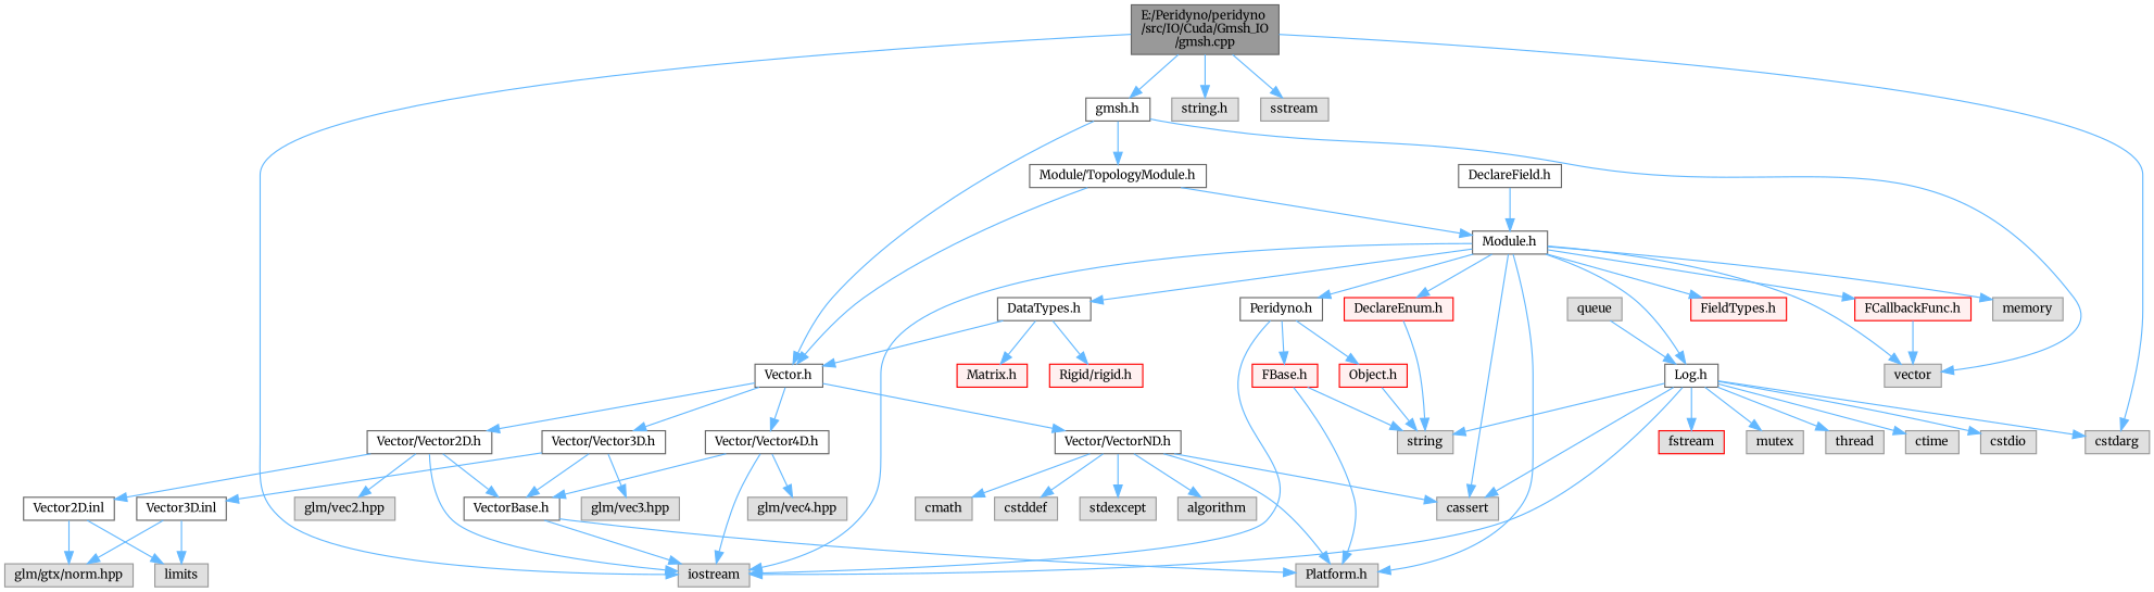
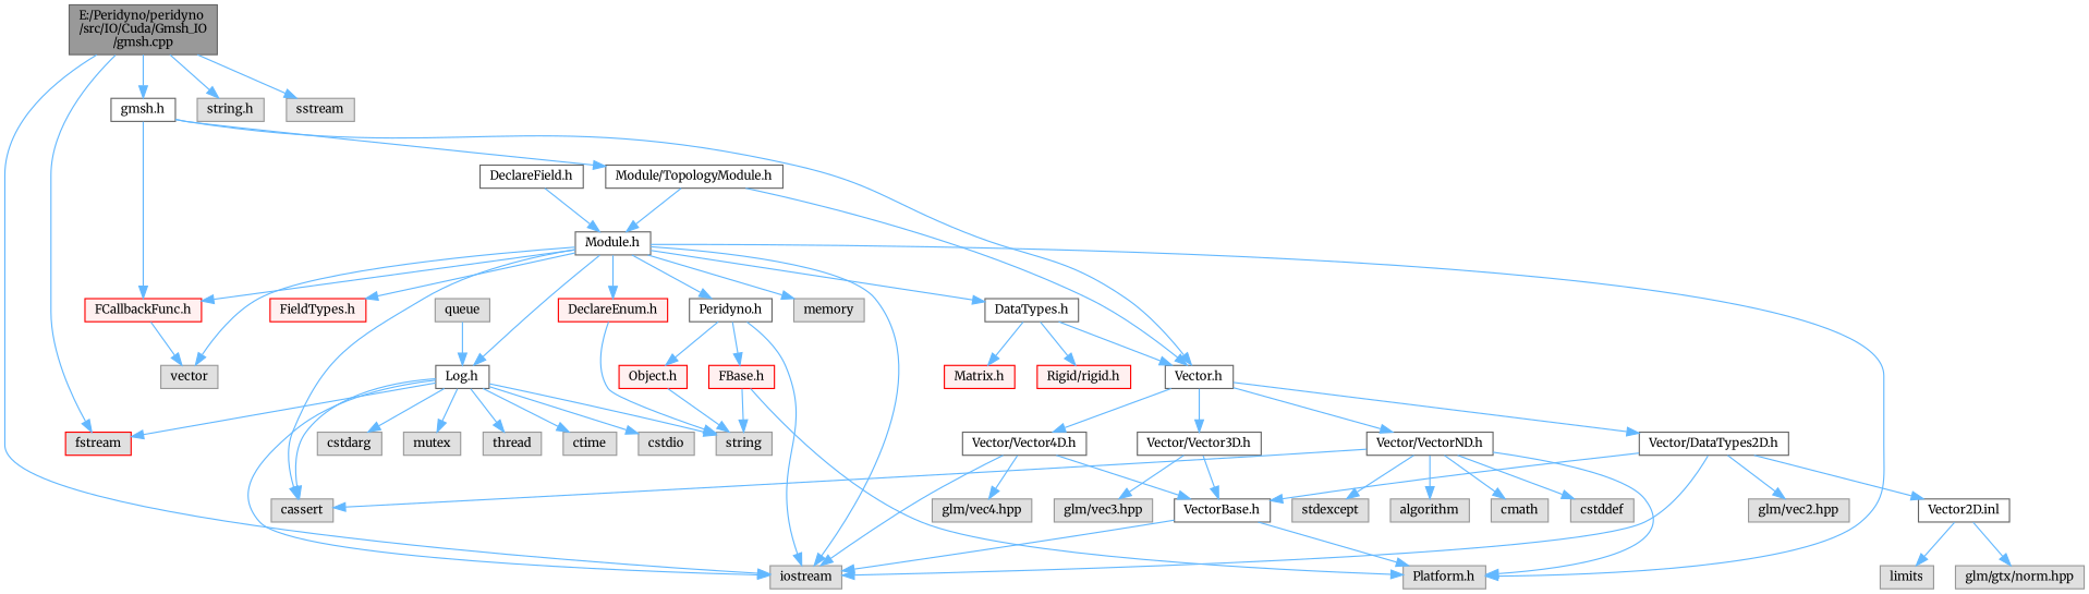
  digraph {
    fontname=Merriweather
    node [color=grey60 fillcolor="#E0E0E0" fontname=Merriweather fontsize=10 shape=box style=filled]
    edge [color=steelblue1 fontname=Merriweather fontsize=10 labelfontname=Helvetica labelfontsize=10 style=solid]
    n1 [color=gray40 fillcolor=grey60 fontcolor=black height=0.2 label="E:/Peridyno/peridyno\l/src/IO/Cuda/Gmsh_IO\l/gmsh.cpp" width=0.4]
    n2 [color=grey40 fillcolor=white height=0.2 label="gmsh.h" width=0.4]
    n3 [height=0.2 label=iostream width=0.4]
    n4 [color=red height=0.2 label=fstream width=0.4]
    n5 [height=0.2 label="string.h" width=0.4]
    n6 [height=0.2 label=sstream width=0.4]
    n7 [height=0.2 label=vector width=0.4]
    n8 [color=grey40 fillcolor=white height=0.2 label="Vector.h" width=0.4]
    n9 [color=grey40 fillcolor=white height=0.2 label="Module/TopologyModule.h" width=0.4]
-   n10 [color=grey40 fillcolor=white height=0.2 label="Vector/Vector2D.h" width=0.4]
+   n10 [color=grey40 fillcolor=white height=0.2 label="Vector/DataTypes2D.h" width=0.4]
    n11 [color=grey40 fillcolor=white height=0.2 label="Vector/Vector3D.h" width=0.4]
    n12 [color=grey40 fillcolor=white height=0.2 label="Vector/Vector4D.h" width=0.4]
    n13 [color=grey40 fillcolor=white height=0.2 label="Vector/VectorND.h" width=0.4]
    n14 [color=grey40 fillcolor=white height=0.2 label="Module.h" width=0.4]
    n15 [height=0.2 label="glm/vec2.hpp" width=0.4]
    n16 [color=grey40 fillcolor=white height=0.2 label="VectorBase.h" width=0.4]
    n17 [color=grey40 fillcolor=white height=0.2 label="Vector2D.inl" width=0.4]
    n18 [height=0.2 label="glm/vec3.hpp" width=0.4]
-   n19 [color=grey40 fillcolor=white height=0.2 label="Vector3D.inl" width=0.4]
    n20 [height=0.2 label="glm/vec4.hpp" width=0.4]
    n21 [height=0.2 label="Platform.h" width=0.4]
    n22 [height=0.2 label=cstddef width=0.4]
    n23 [height=0.2 label=stdexcept width=0.4]
    n24 [height=0.2 label=algorithm width=0.4]
    n25 [height=0.2 label=cmath width=0.4]
    n26 [height=0.2 label=cassert width=0.4]
    n27 [height=0.2 label=limits width=0.4]
    n28 [height=0.2 label="glm/gtx/norm.hpp" width=0.4]
    n29 [height=0.2 label=memory width=0.4]
    n30 [color=grey40 fillcolor=white height=0.2 label="Peridyno.h" width=0.4]
    n31 [color=grey40 fillcolor=white height=0.2 label="Log.h" width=0.4]
    n32 [color=grey40 fillcolor=white height=0.2 label="DataTypes.h" width=0.4]
    n33 [color=red fillcolor="#FFF0F0" height=0.2 label="DeclareEnum.h" width=0.4]
    n34 [color=red fillcolor="#FFF0F0" height=0.2 label="FCallbackFunc.h" width=0.4]
    n35 [color=red fillcolor="#FFF0F0" height=0.2 label="FieldTypes.h" width=0.4]
    n36 [color=red fillcolor="#FFF0F0" height=0.2 label="FBase.h" width=0.4]
    n37 [color=red fillcolor="#FFF0F0" height=0.2 label="Object.h" width=0.4]
    n38 [height=0.2 label=string width=0.4]
    n39 [height=0.2 label=mutex width=0.4]
    n40 [height=0.2 label=thread width=0.4]
    n41 [height=0.2 label=ctime width=0.4]
    n42 [height=0.2 label=cstdio width=0.4]
    n43 [height=0.2 label=cstdarg width=0.4]
    n44 [color=red fillcolor="#FFF0F0" height=0.2 label="Matrix.h" width=0.4]
    n45 [color=red fillcolor="#FFF0F0" height=0.2 label="Rigid/rigid.h" width=0.4]
    n46 [color=grey40 fillcolor=white height=0.2 label="DeclareField.h" width=0.4]
    n47 [height=0.2 label=queue width=0.4]
    n1 -> n2
    n1 -> n3
-   n1 -> n43
+   n1 -> n4
    n1 -> n5
    n1 -> n6
-   n2 -> n7
+   n2 -> n34
    n2 -> n8
    n2 -> n9
    n8 -> n10
    n8 -> n11
    n8 -> n12
    n8 -> n13
    n9 -> n8
    n9 -> n14
    n10 -> n3
    n10 -> n15
    n10 -> n16
    n10 -> n17
    n11 -> n16
    n11 -> n18
-   n11 -> n19
    n12 -> n3
    n12 -> n16
    n12 -> n20
    n13 -> n21
    n13 -> n22
    n13 -> n23
    n13 -> n24
    n13 -> n25
    n13 -> n26
    n14 -> n3
    n14 -> n7
    n14 -> n21
    n14 -> n26
    n14 -> n29
    n14 -> n30
    n14 -> n31
    n14 -> n32
    n14 -> n33
    n14 -> n34
    n14 -> n35
    n16 -> n3
    n16 -> n21
    n17 -> n27
    n17 -> n28
-   n19 -> n27
-   n19 -> n28
    n30 -> n3
    n30 -> n36
    n30 -> n37
    n31 -> n3
    n31 -> n4
    n31 -> n26
    n31 -> n38
    n31 -> n39
    n31 -> n40
    n31 -> n41
    n31 -> n42
    n31 -> n43
    n32 -> n8
    n32 -> n44
    n32 -> n45
    n33 -> n38
    n34 -> n7
    n36 -> n21
    n36 -> n38
    n37 -> n38
    n46 -> n14
    n47 -> n31
  }
